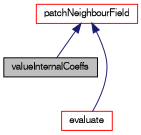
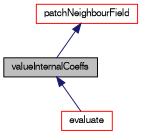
  digraph {
    rankdir=TB
    node [color=red fontname=FreeSans fontsize=10 shape=record]
    edge [color=midnightblue dir=back fontname=FreeSans fontsize=10 labelfontname=FreeSans labelfontsize=10 style=solid]
    n1 [color=black fillcolor=grey75 fontcolor=black height=0.2 label=valueInternalCoeffs style=filled width=0.4]
    n2 [height=0.2 label=evaluate width=0.4]
    n3 [height=0.2 label=patchNeighbourField width=0.4]
-   n3 -> n2
+   n1 -> n2
    n3 -> n1
  }
